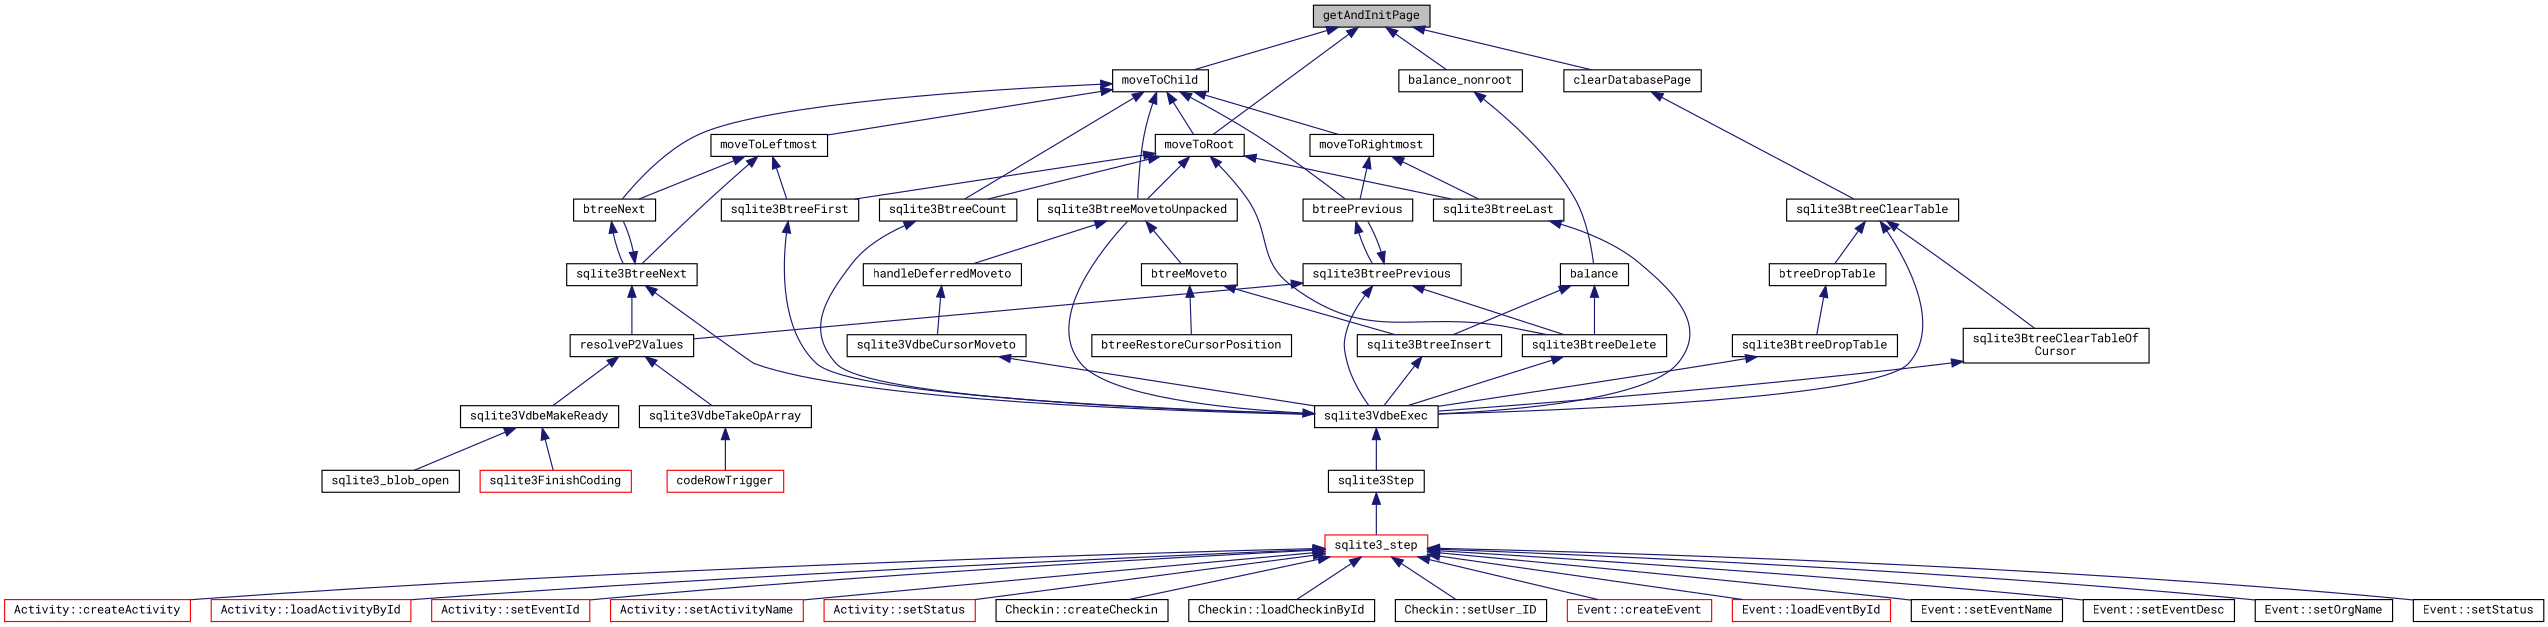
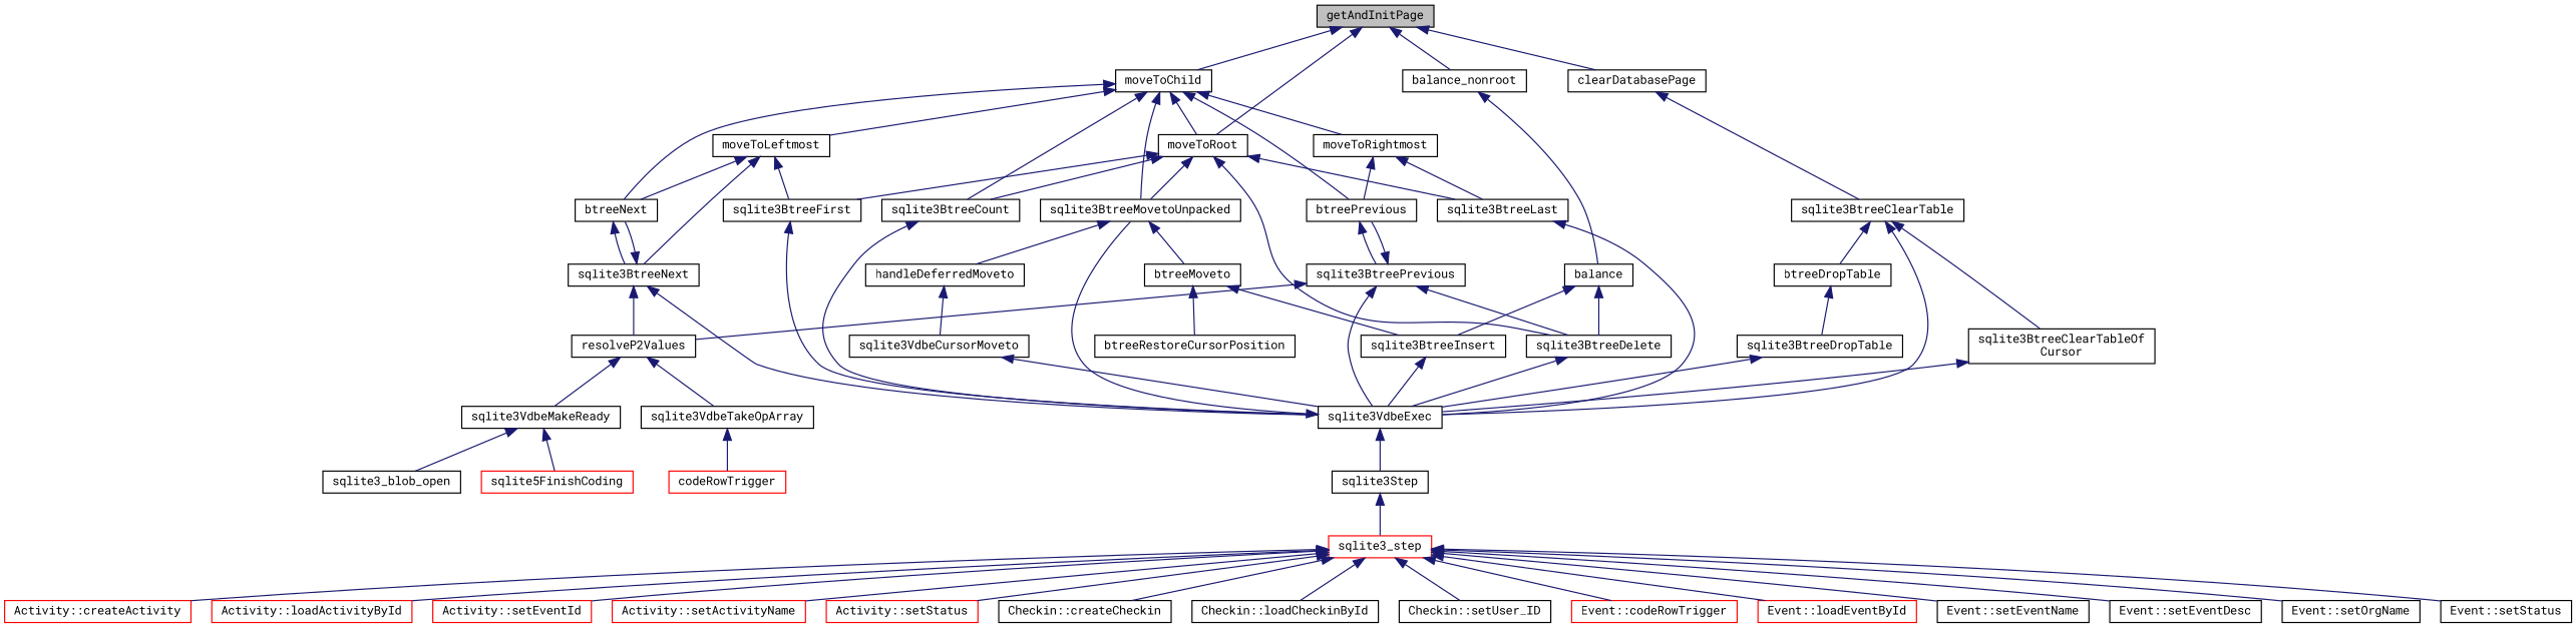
  digraph {
    fontname="Roboto Mono"
    rankdir=TB
    node [color=black fillcolor=white fontname="Roboto Mono" fontsize=10 shape=record style=filled]
    edge [color=midnightblue dir=back fontname="Roboto Mono" fontsize=10 labelfontname=FreeSans labelfontsize=10 style=solid]
    n1 [fillcolor=grey75 fontcolor=black height=0.2 label=getAndInitPage width=0.4]
    n2 [height=0.2 label=moveToChild width=0.4]
    n3 [height=0.2 label=moveToRoot width=0.4]
    n4 [height=0.2 label=balance_nonroot width=0.4]
    n5 [height=0.2 label=clearDatabasePage width=0.4]
    n6 [height=0.2 label=sqlite3BtreeMovetoUnpacked width=0.4]
    n7 [height=0.2 label=sqlite3BtreeCount width=0.4]
    n8 [height=0.2 label=moveToLeftmost width=0.4]
    n9 [height=0.2 label=btreeNext width=0.4]
    n10 [height=0.2 label=moveToRightmost width=0.4]
    n11 [height=0.2 label=btreePrevious width=0.4]
    n12 [height=0.2 label=sqlite3BtreeFirst width=0.4]
    n13 [height=0.2 label=sqlite3BtreeLast width=0.4]
    n14 [height=0.2 label=sqlite3BtreeDelete width=0.4]
    n15 [height=0.2 label=balance width=0.4]
    n16 [height=0.2 label=sqlite3BtreeClearTable width=0.4]
    n17 [height=0.2 label=btreeMoveto width=0.4]
    n18 [height=0.2 label=handleDeferredMoveto width=0.4]
    n19 [height=0.2 label=sqlite3VdbeExec width=0.4]
    n20 [height=0.2 label=sqlite3BtreeNext width=0.4]
    n21 [height=0.2 label=sqlite3BtreePrevious width=0.4]
    n22 [height=0.2 label=sqlite3Step width=0.4]
    n23 [color=red height=0.2 label=sqlite3_step width=0.4]
    n24 [color=red height=0.2 label="Activity::createActivity" width=0.4]
    n25 [color=red height=0.2 label="Activity::loadActivityById" width=0.4]
    n26 [color=red height=0.2 label="Activity::setEventId" width=0.4]
    n27 [color=red height=0.2 label="Activity::setActivityName" width=0.4]
    n28 [color=red height=0.2 label="Activity::setStatus" width=0.4]
    n29 [height=0.2 label="Checkin::createCheckin" width=0.4]
    n30 [height=0.2 label="Checkin::loadCheckinById" width=0.4]
    n31 [height=0.2 label="Checkin::setUser_ID" width=0.4]
-   n32 [color=red height=0.2 label="Event::createEvent" width=0.4]
+   n32 [color=red height=0.2 label="Event::codeRowTrigger" width=0.4]
    n33 [color=red height=0.2 label="Event::loadEventById" width=0.4]
    n34 [height=0.2 label="Event::setEventName" width=0.4]
    n35 [height=0.2 label="Event::setEventDesc" width=0.4]
    n36 [height=0.2 label="Event::setOrgName" width=0.4]
    n37 [height=0.2 label="Event::setStatus" width=0.4]
    n38 [height=0.2 label=btreeRestoreCursorPosition width=0.4]
    n39 [height=0.2 label=sqlite3BtreeInsert width=0.4]
    n40 [height=0.2 label=sqlite3VdbeCursorMoveto width=0.4]
    n41 [height=0.2 label=resolveP2Values width=0.4]
    n42 [height=0.2 label=sqlite3VdbeTakeOpArray width=0.4]
    n43 [height=0.2 label=sqlite3VdbeMakeReady width=0.4]
    n44 [color=red height=0.2 label=codeRowTrigger width=0.4]
    n45 [height=0.2 label=sqlite3_blob_open width=0.4]
-   n46 [color=red height=0.2 label=sqlite3FinishCoding width=0.4]
+   n46 [color=red height=0.2 label=sqlite5FinishCoding width=0.4]
    n47 [height=0.2 label="sqlite3BtreeClearTableOf\lCursor" width=0.4]
    n48 [height=0.2 label=btreeDropTable width=0.4]
    n49 [height=0.2 label=sqlite3BtreeDropTable width=0.4]
    n1 -> n2
    n1 -> n3
    n1 -> n4
    n1 -> n5
    n2 -> n3
    n2 -> n6
    n2 -> n7
    n2 -> n8
    n2 -> n9
    n2 -> n10
    n2 -> n11
    n3 -> n6
    n3 -> n7
    n3 -> n12
    n3 -> n13
    n3 -> n14
    n4 -> n15
    n5 -> n16
    n6 -> n17
    n6 -> n18
    n7 -> n19
    n8 -> n9
    n8 -> n12
    n8 -> n20
    n9 -> n20
    n10 -> n11
    n10 -> n13
    n11 -> n21
    n12 -> n19
    n13 -> n19
    n14 -> n19
    n15 -> n14
    n15 -> n39
    n16 -> n19
    n16 -> n47
    n16 -> n48
    n17 -> n38
    n17 -> n39
    n18 -> n40
    n19 -> n6
    n19 -> n22
    n20 -> n9
    n20 -> n19
    n20 -> n41
    n21 -> n11
    n21 -> n14
    n21 -> n19
    n21 -> n41
    n22 -> n23
    n23 -> n24
    n23 -> n25
    n23 -> n26
    n23 -> n27
    n23 -> n28
    n23 -> n29
    n23 -> n30
    n23 -> n31
    n23 -> n32
    n23 -> n33
    n23 -> n34
    n23 -> n35
    n23 -> n36
    n23 -> n37
    n39 -> n19
    n40 -> n19
    n41 -> n42
    n41 -> n43
    n42 -> n44
    n43 -> n45
    n43 -> n46
    n47 -> n19
    n48 -> n49
    n49 -> n19
  }
